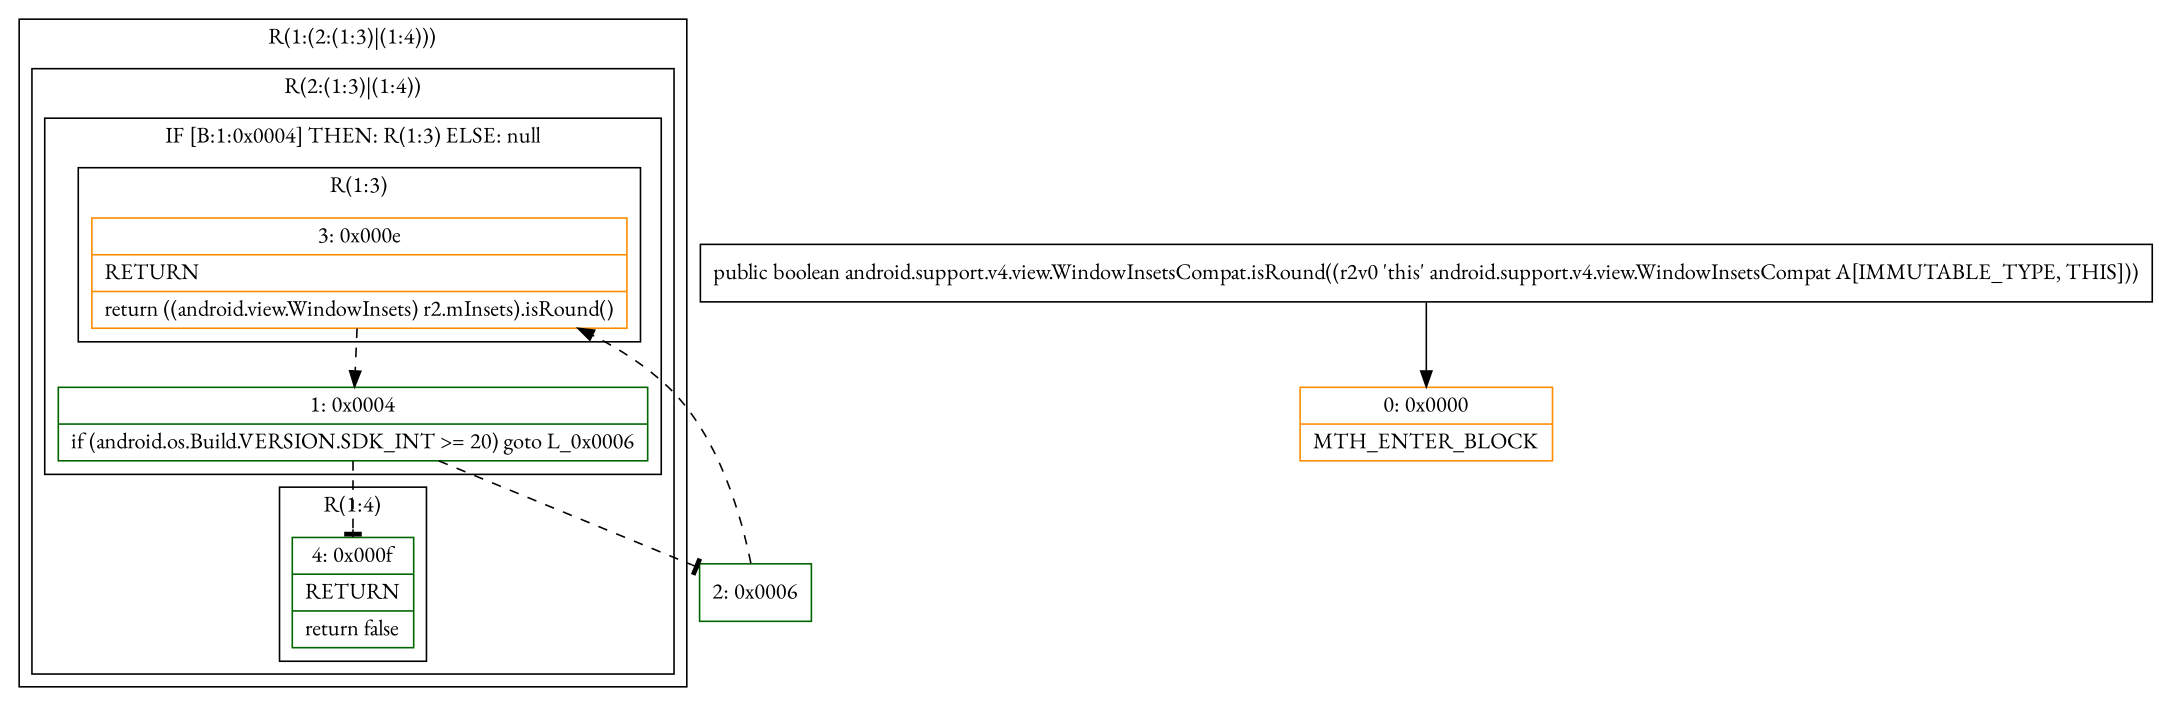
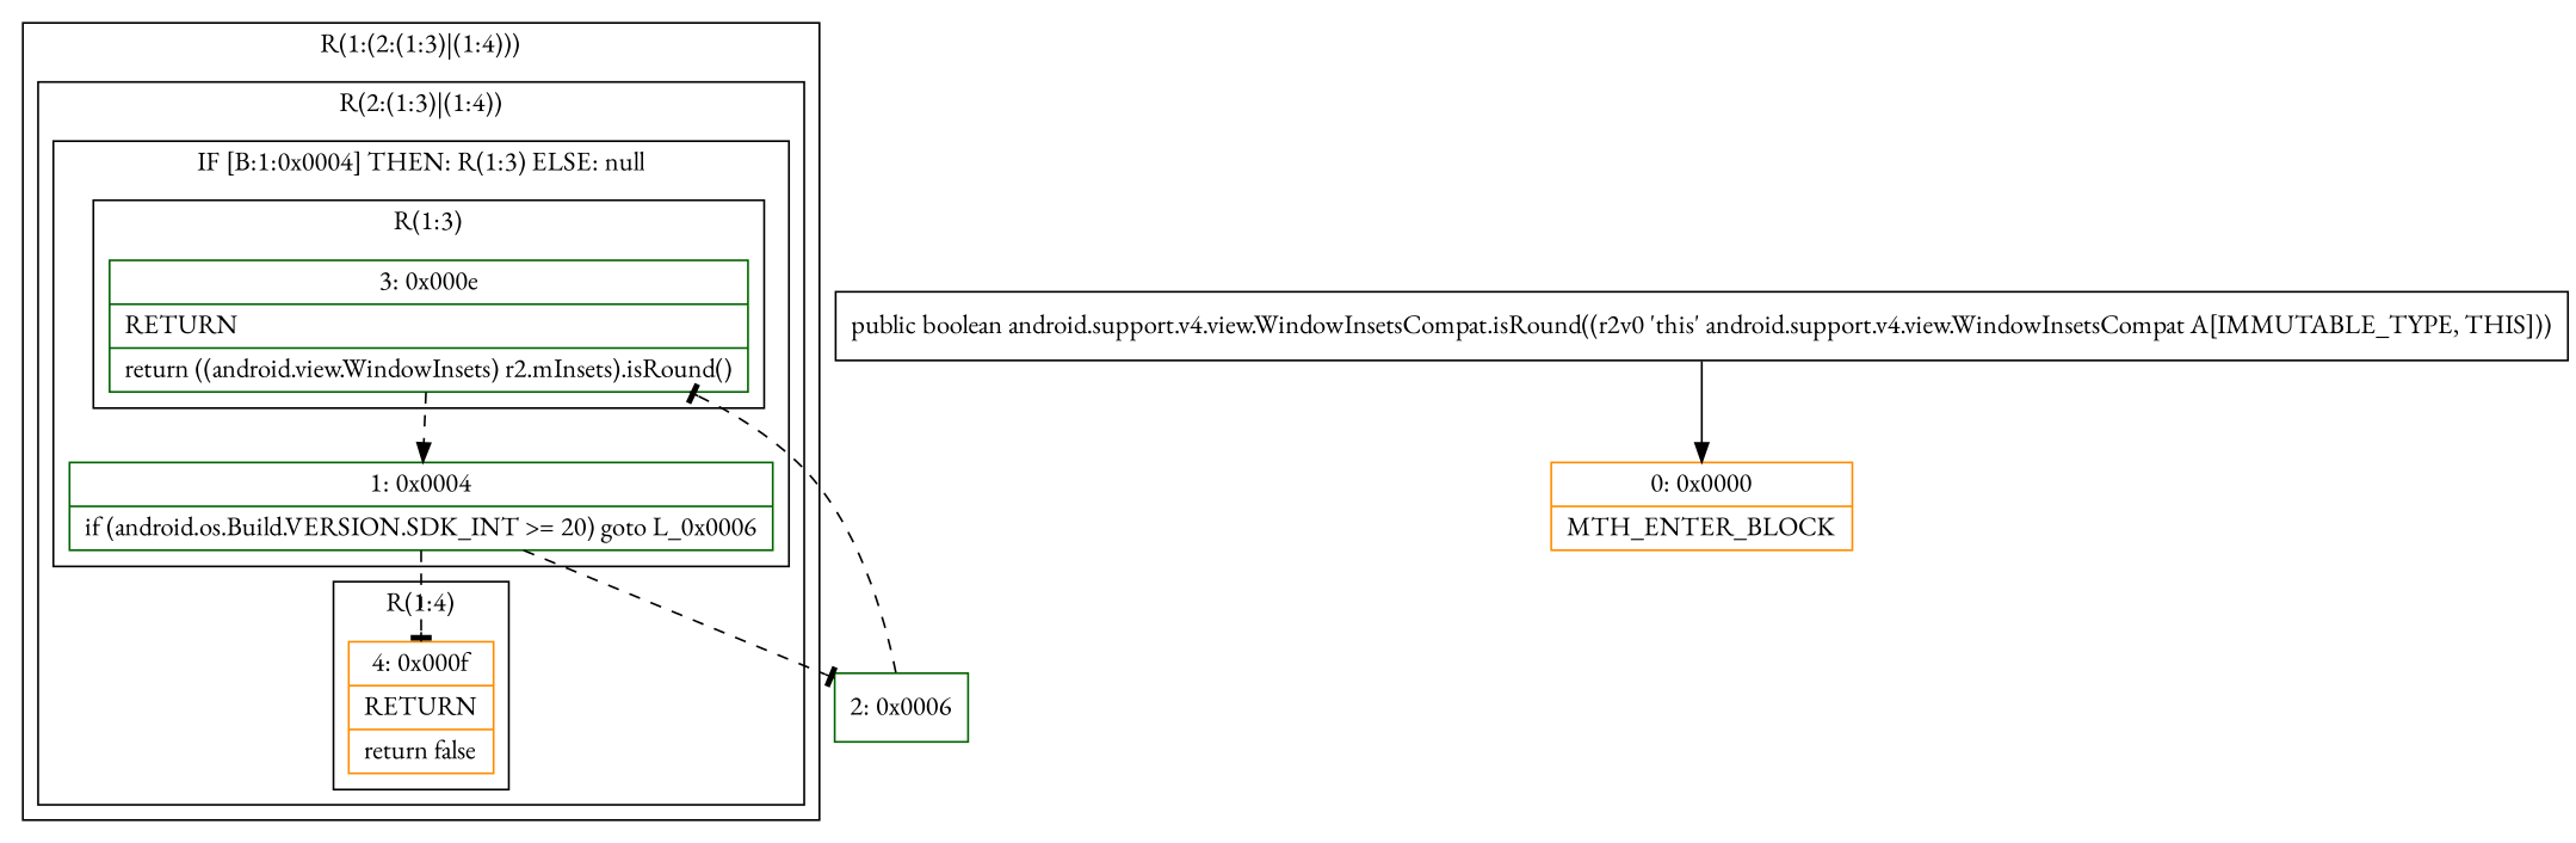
  digraph {
    fontname="EB Garamond"
    node [color=darkgreen fontname="EB Garamond" shape=record]
    edge [arrowhead=tee fontname="EB Garamond" style=dashed]
-   n1 [color=darkorange label="{3\:\ 0x000e|RETURN\l|return ((android.view.WindowInsets) r2.mInsets).isRound()\l}"]
+   n1 [label="{3\:\ 0x000e|RETURN\l|return ((android.view.WindowInsets) r2.mInsets).isRound()\l}"]
    n2 [label="{1\:\ 0x0004|if (android.os.Build.VERSION.SDK_INT \>= 20) goto L_0x0006\l}"]
-   n3 [label="{4\:\ 0x000f|RETURN\l|return false\l}"]
+   n3 [color=darkorange label="{4\:\ 0x000f|RETURN\l|return false\l}"]
    n4 [label="{2\:\ 0x0006}"]
    n5 [color=darkorange label="{0\:\ 0x0000|MTH_ENTER_BLOCK\l}"]
    n6 [color=black label="{public boolean android.support.v4.view.WindowInsetsCompat.isRound((r2v0 'this' android.support.v4.view.WindowInsetsCompat A[IMMUTABLE_TYPE, THIS])) }"]
    subgraph cluster_1 {
      label="R(1:(2:(1:3)|(1:4)))"
      subgraph cluster_2 {
        label="R(2:(1:3)|(1:4))"
        subgraph cluster_3 {
          label="IF [B:1:0x0004] THEN: R(1:3) ELSE: null"
          n2
          subgraph cluster_4 {
            label="R(1:3)"
            n1
          }
        }
        subgraph cluster_5 {
          label="R(1:4)"
          n3
        }
      }
    }
    n1 -> n2 [arrowhead=normal]
    n2 -> n3
    n2 -> n4
-   n4 -> n1 [arrowhead=normal]
+   n4 -> n1
    n6 -> n5 [arrowhead=normal style=solid]
  }
